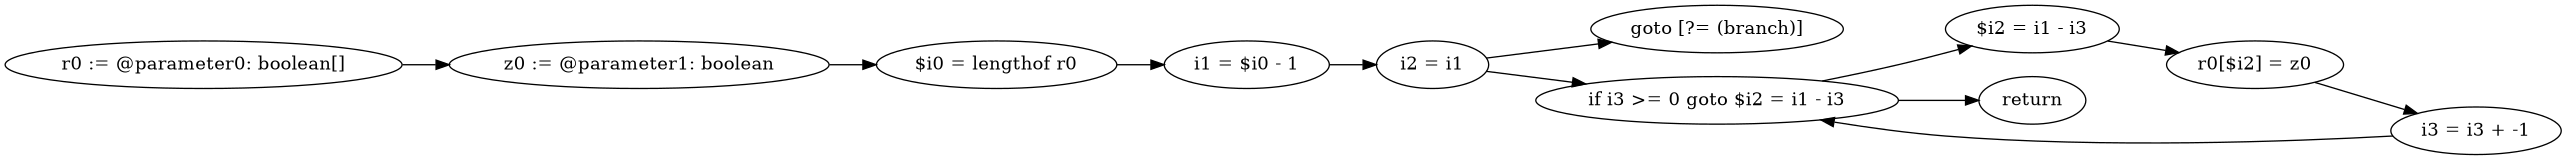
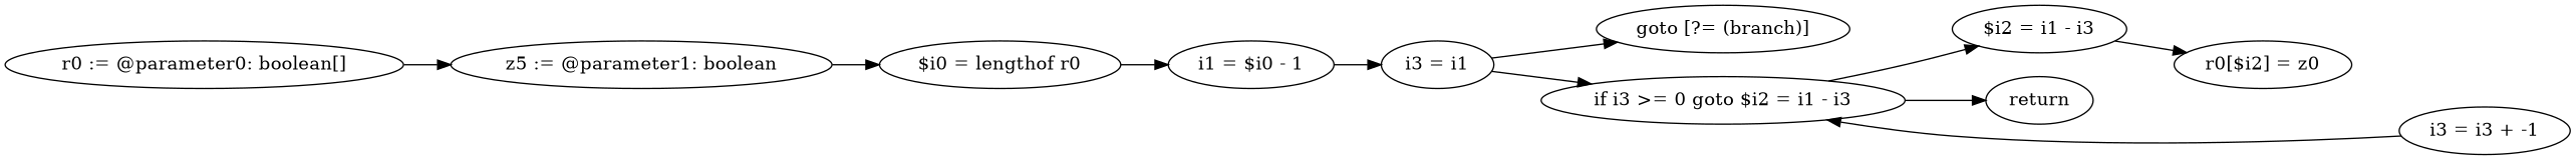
  digraph {
    rankdir=LR
    "r0 := @parameter0: boolean[]"
-   "z0 := @parameter1: boolean"
+   "z0 := @parameter1: boolean" [label="z5 := @parameter1: boolean"]
    "$i0 = lengthof r0"
    "i1 = $i0 - 1"
-   "i3 = i1" [label="i2 = i1"]
+   "i3 = i1"
    "goto [?= (branch)]"
    "if i3 >= 0 goto $i2 = i1 - i3"
    "$i2 = i1 - i3"
    return
    "r0[$i2] = z0"
    "i3 = i3 + -1"
    "r0 := @parameter0: boolean[]" -> "z0 := @parameter1: boolean"
    "z0 := @parameter1: boolean" -> "$i0 = lengthof r0"
    "$i0 = lengthof r0" -> "i1 = $i0 - 1"
    "i1 = $i0 - 1" -> "i3 = i1"
    "i3 = i1" -> "goto [?= (branch)]"
    "i3 = i1" -> "if i3 >= 0 goto $i2 = i1 - i3"
    "if i3 >= 0 goto $i2 = i1 - i3" -> "$i2 = i1 - i3"
    "if i3 >= 0 goto $i2 = i1 - i3" -> return
    "$i2 = i1 - i3" -> "r0[$i2] = z0"
-   "r0[$i2] = z0" -> "i3 = i3 + -1"
    "i3 = i3 + -1" -> "if i3 >= 0 goto $i2 = i1 - i3"
  }
